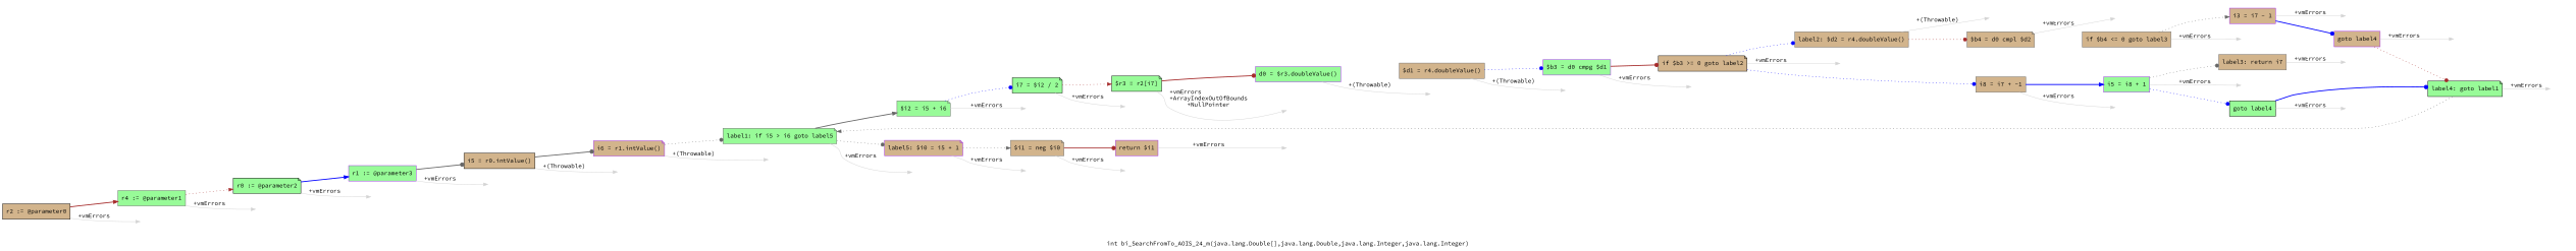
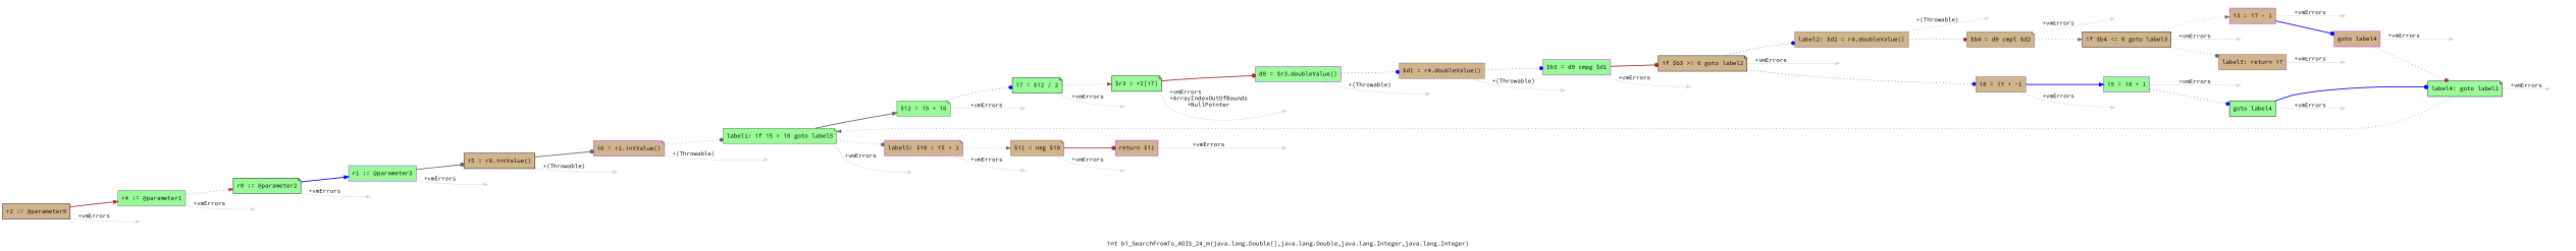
  digraph {
    fontname="Source Code Pro"
    label="int bi_SearchFromTo_AOIS_24_m(java.lang.Double[],java.lang.Double,java.lang.Integer,java.lang.Integer)"
    rankdir=LR
    node [fontname="Source Code Pro" shape=box style=filled]
    edge [color=lightgray fontname="Source Code Pro"]
    n1 [color=black fillcolor=tan label="r2 := @parameter0"]
    n2 [color=gray40 fillcolor=palegreen label="r4 := @parameter1"]
    n3 [label=Esc style=invis]
    n4 [color=black fillcolor=palegreen label="r0 := @parameter2" shape=note]
    n5 [label=Esc style=invis]
    n6 [color=purple fillcolor=palegreen label="r1 := @parameter3"]
    n7 [label=Esc style=invis]
    n8 [color=black fillcolor=tan label="i5 = r0.intValue()"]
    n9 [label=Esc style=invis]
    n10 [color=purple fillcolor=tan label="i6 = r1.intValue()" shape=note]
    n11 [label=Esc style=invis]
    n12 [color=gray40 fillcolor=palegreen label="label1: if i5 > i6 goto label5" shape=note]
    n13 [label=Esc style=invis]
    n14 [color=gray40 fillcolor=palegreen label="$i2 = i5 + i6" shape=note]
    n15 [color=purple fillcolor=tan label="label5: $i0 = i5 + 1" shape=note]
    n16 [label=Esc style=invis]
    n17 [color=black fillcolor=palegreen label="i7 = $i2 / 2" shape=note]
    n18 [label=Esc style=invis]
    n19 [color=gray40 fillcolor=tan label="$i1 = neg $i0" shape=note]
    n20 [label=Esc style=invis]
    n21 [color=black fillcolor=palegreen label="$r3 = r2[i7]" shape=note]
    n22 [label=Esc style=invis]
    n23 [color=purple fillcolor=tan label="return $i1"]
    n24 [label=Esc style=invis]
    n25 [color=purple fillcolor=palegreen label="d0 = $r3.doubleValue()"]
    n26 [label=Esc style=invis]
    n27 [color=gray40 fillcolor=tan label="$d1 = r4.doubleValue()"]
    n28 [label=Esc style=invis]
    n29 [color=purple fillcolor=palegreen label="$b3 = d0 cmpg $d1"]
    n30 [label=Esc style=invis]
    n31 [color=black fillcolor=tan label="if $b3 >= 0 goto label2" shape=note]
    n32 [label=Esc style=invis]
    n33 [color=gray40 fillcolor=tan label="i8 = i7 + -1"]
    n34 [color=gray40 fillcolor=tan label="label2: $d2 = r4.doubleValue()"]
    n35 [label=Esc style=invis]
    n36 [color=purple fillcolor=palegreen label="i5 = i8 + 1"]
    n37 [label=Esc style=invis]
    n38 [color=gray40 fillcolor=tan label="$b4 = d0 cmpl $d2" shape=note]
    n39 [label=Esc style=invis]
    n40 [color=black fillcolor=palegreen label="goto label4"]
    n41 [label=Esc style=invis]
-   n42 [color=gray40 fillcolor=tan label="if $b4 <= 0 goto label3"]
+   n42 [color=black fillcolor=tan label="if $b4 <= 0 goto label3"]
    n43 [label=Esc style=invis]
    n44 [color=black fillcolor=palegreen label="label4: goto label1" shape=note]
    n45 [label=Esc style=invis]
    n46 [label=Esc style=invis]
    n47 [color=purple fillcolor=tan label="i3 = i7 - 1"]
    n48 [color=gray40 fillcolor=tan label="label3: return i7"]
    n49 [label=Esc style=invis]
    n50 [color=purple fillcolor=tan label="goto label4"]
    n51 [label=Esc style=invis]
    n52 [label=Esc style=invis]
    n53 [label=Esc style=invis]
    n54 [label=Esc style=invis]
    n1 -> n2 [arrowhead=normal color=brown style=bold]
    n1 -> n3 [label="\l+vmErrors"]
    n2 -> n4 [arrowhead=normal color=brown style=dotted]
    n2 -> n5 [label="\l+vmErrors"]
    n4 -> n6 [arrowhead=normal color=blue style=bold]
    n4 -> n7 [label="\l+vmErrors"]
    n6 -> n8 [arrowhead=dot color=gray40 style=bold]
    n6 -> n9 [label="\l+vmErrors"]
    n8 -> n10 [arrowhead=dot color=gray40 style=bold]
    n8 -> n11 [label="\l+(Throwable)"]
    n10 -> n12 [arrowhead=dot color=gray40 style=dotted]
    n10 -> n13 [label="\l+(Throwable)"]
    n12 -> n14 [arrowhead=normal color=gray40 style=bold]
    n12 -> n15 [arrowhead=dot color=gray40 style=dotted]
    n12 -> n16 [label="\l+vmErrors"]
    n14 -> n17 [arrowhead=dot color=blue style=dotted]
    n14 -> n18 [label="\l+vmErrors"]
    n15 -> n19 [arrowhead=normal color=gray40 style=dotted]
    n15 -> n20 [label="\l+vmErrors"]
    n17 -> n21 [arrowhead=normal color=brown style=dotted]
    n17 -> n22 [label="\l+vmErrors"]
    n19 -> n23 [arrowhead=dot color=brown style=bold]
    n19 -> n24 [label="\l+vmErrors"]
    n21 -> n25 [arrowhead=dot color=brown style=bold]
    n21 -> n26 [label="\l+vmErrors\l+ArrayIndexOutOfBounds\l+NullPointer"]
    n23 -> n54 [label="\l+vmErrors"]
+   n25 -> n27 [arrowhead=dot color=blue style=dotted]
    n25 -> n28 [label="\l+(Throwable)"]
    n27 -> n29 [arrowhead=dot color=blue style=dotted]
    n27 -> n30 [label="\l+(Throwable)"]
    n29 -> n31 [arrowhead=dot color=brown style=bold]
    n29 -> n32 [label="\l+vmErrors"]
    n31 -> n33 [arrowhead=dot color=blue style=dotted]
    n31 -> n34 [arrowhead=dot color=blue style=dotted]
    n31 -> n35 [label="\l+vmErrors"]
    n33 -> n36 [arrowhead=normal color=blue style=bold]
    n33 -> n37 [label="\l+vmErrors"]
    n34 -> n38 [arrowhead=dot color=brown style=dotted]
    n34 -> n39 [label="\l+(Throwable)"]
    n36 -> n40 [arrowhead=dot color=blue style=dotted]
    n36 -> n41 [label="\l+vmErrors"]
+   n38 -> n42 [arrowhead=normal color=gray40 style=dotted]
    n38 -> n43 [label="\l+vmErrors"]
    n40 -> n44 [arrowhead=dot color=blue style=bold]
    n40 -> n45 [label="\l+vmErrors"]
    n42 -> n47 [arrowhead=normal color=gray40 style=dotted]
-   n36 -> n48 [arrowhead=dot color=gray40 style=dotted]
+   n42 -> n48 [arrowhead=dot color=gray40 style=dotted]
    n42 -> n49 [label="\l+vmErrors"]
    n44 -> n12 [arrowhead=normal color=gray40 style=dotted]
    n44 -> n46 [label="\l+vmErrors"]
    n47 -> n50 [arrowhead=dot color=blue style=bold]
    n47 -> n51 [label="\l+vmErrors"]
    n48 -> n52 [label="\l+vmErrors"]
    n50 -> n44 [arrowhead=dot color=brown style=dotted]
    n50 -> n53 [label="\l+vmErrors"]
  }
